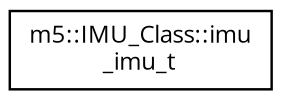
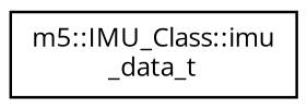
  digraph {
    rankdir=LR
    fontname="Open Sans"
-   n1 [color=black fillcolor=white fontname="Open Sans" fontsize=10 height=0.2 label="m5::IMU_Class::imu\l_imu_t" shape=record style=filled width=0.4]
+   n1 [color=black fillcolor=white fontname="Open Sans" fontsize=10 height=0.2 label="m5::IMU_Class::imu\l_data_t" shape=record style=filled width=0.4]
  }
